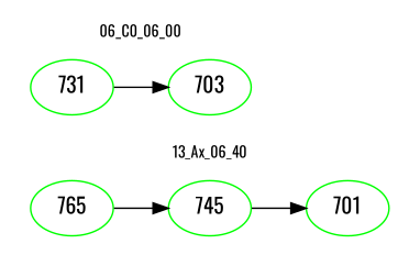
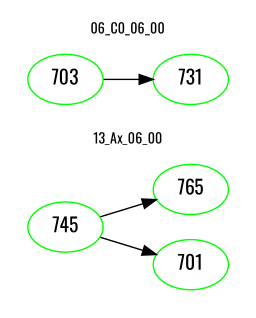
  digraph {
    fontname=Oswald
    rankdir=LR
    node [color=green fontname=Oswald]
    edge [color=black fontname=Oswald]
    n1 [label=745]
    n2 [label=701]
    n3 [label=765]
    n4 [label=731]
    n5 [label=703]
    subgraph cluster_1 {
      color=white
      fontsize=10
-     label="13_Ax_06_40"
+     label="13_Ax_06_00"
      n1
      n2
      n3
    }
    subgraph cluster_2 {
      color=white
      fontsize=10
      label="06_C0_06_00"
      n4
      n5
    }
    n1 -> n2
-   n3 -> n1
-   n4 -> n5
+   n1 -> n3
+   n5 -> n4
  }
